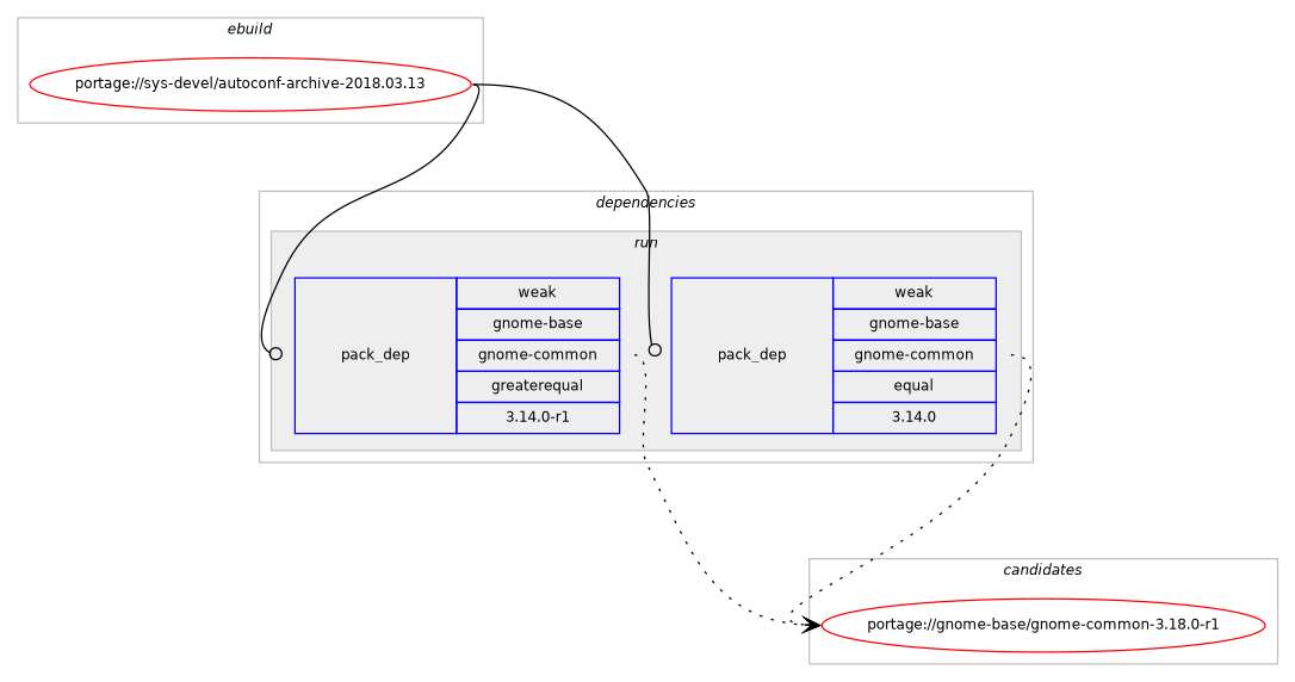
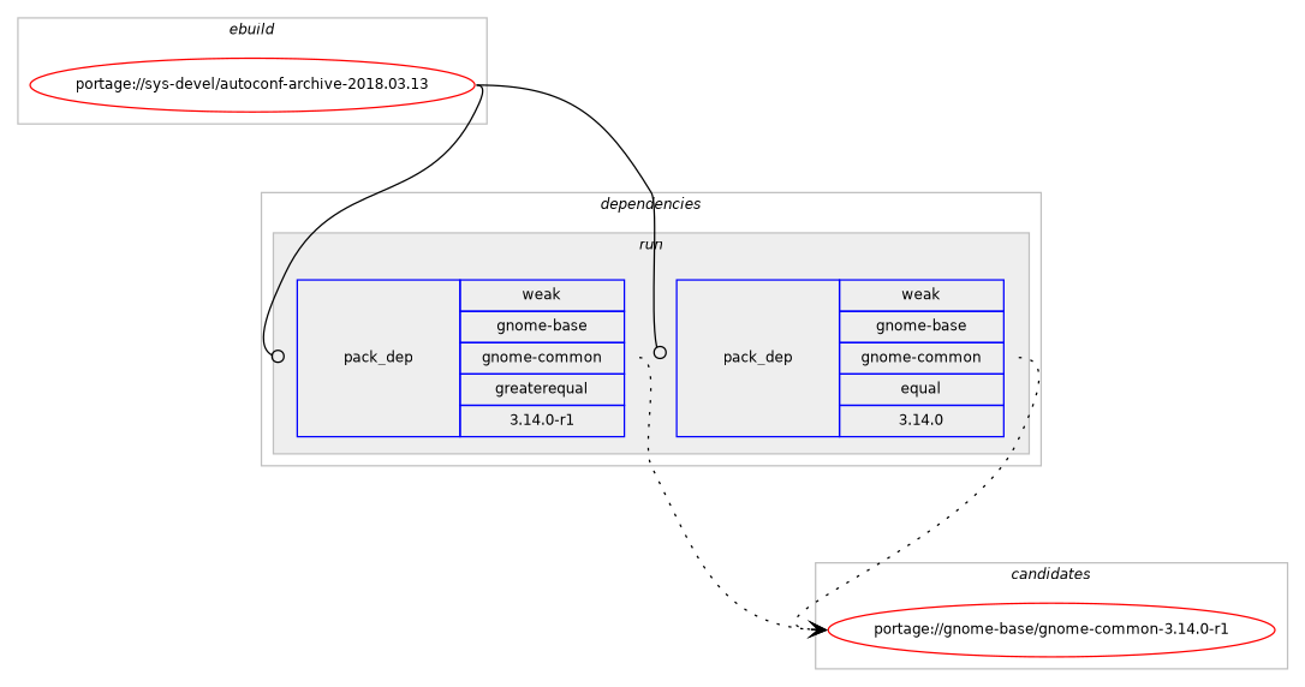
  digraph {
    compound=true
    concentrate=true
    fontname=Helvetica
    fontsize=10
    newrank=true
    rankdir=TB
    ranksep=1.5
    node [color=red fontname=Helvetica fontsize=10]
    edge [arrowhead=odot headport=w style=solid tailport=e weight=20]
    n1 [label="portage://sys-devel/autoconf-archive-2018.03.13" width=4]
    n2 [color=blue label=<<TABLE BORDER="0" CELLBORDER="1" CELLSPACING="0" CELLPADDING="4" WIDTH="220"><TR><TD ROWSPAN="6" CELLPADDING="30">pack_dep</TD></TR><TR><TD WIDTH="110">weak</TD></TR><TR><TD>gnome-base</TD></TR><TR><TD>gnome-common</TD></TR><TR><TD>equal</TD></TR><TR><TD>3.14.0</TD></TR></TABLE>> shape=none]
    n3 [color=blue label=<<TABLE BORDER="0" CELLBORDER="1" CELLSPACING="0" CELLPADDING="4" WIDTH="220"><TR><TD ROWSPAN="6" CELLPADDING="30">pack_dep</TD></TR><TR><TD WIDTH="110">weak</TD></TR><TR><TD>gnome-base</TD></TR><TR><TD>gnome-common</TD></TR><TR><TD>greaterequal</TD></TR><TR><TD>3.14.0-r1</TD></TR></TABLE>> shape=none]
-   n4 [label="portage://gnome-base/gnome-common-3.18.0-r1" width=4]
+   n4 [label="portage://gnome-base/gnome-common-3.14.0-r1" width=4]
    subgraph cluster_1 {
      color=gray
      label=<<i>ebuild</i>>
      rank=same
      n1
    }
    subgraph cluster_2 {
      color=gray
      label=<<i>dependencies</i>>
      subgraph cluster_3 {
        color=gray
        fillcolor="#eeeeee"
        label=<<i>compile</i>>
        style=filled
      }
      subgraph cluster_4 {
        color=gray
        fillcolor="#eeeeee"
        label=<<i>compile and run</i>>
        style=filled
      }
      subgraph cluster_5 {
        color=gray
        fillcolor="#eeeeee"
        label=<<i>run</i>>
        style=filled
        subgraph sub_6 {
          color=gray
          fillcolor="#eeeeee"
          label=<<i>run</i>>
          style=filled
          n2
        }
        subgraph sub_7 {
          color=gray
          fillcolor="#eeeeee"
          label=<<i>run</i>>
          style=filled
          n3
        }
      }
    }
    subgraph cluster_8 {
      color=gray
      label=<<i>candidates</i>>
      rank=same
      subgraph sub_9 {
        color=black
        label=<<i>candidates</i>>
        nodesep=1
        rank=same
        n4
      }
      subgraph sub_10 {
        color=black
        label=<<i>candidates</i>>
        nodesep=1
        rank=same
        n4
      }
    }
    n1 -> n2
    n1 -> n3
    n2 -> n4 [arrowhead=vee style=dotted weight=100]
    n3 -> n4 [arrowhead=vee style=dotted weight=100]
  }
